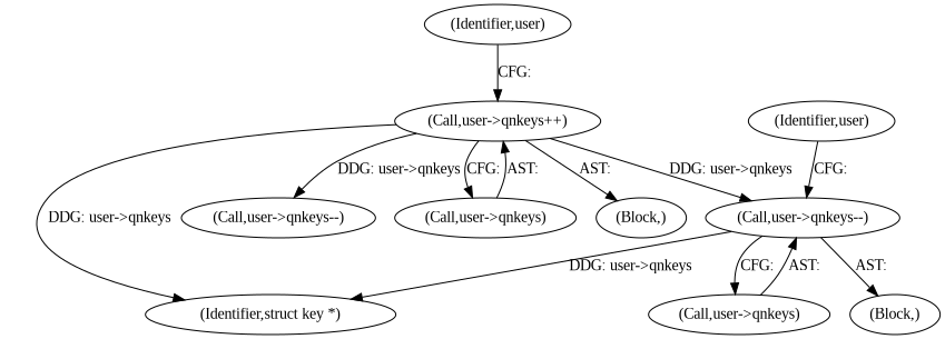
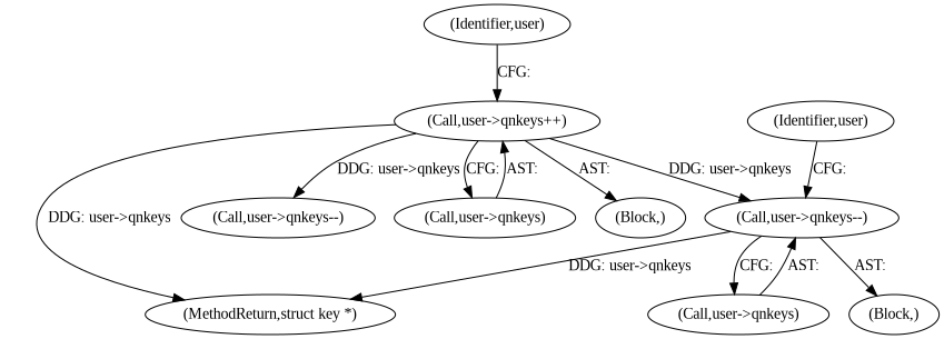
  digraph {
    fontname="Liberation Serif"
    node [fontname="Liberation Serif"]
    edge [fontname="Liberation Serif"]
    n1 [label="(Call,user->qnkeys--)"]
    n2 [label="(Block,)"]
-   n3 [label="(Identifier,struct key *)"]
+   n3 [label="(MethodReturn,struct key *)"]
    n4 [label="(Call,user->qnkeys)"]
    n5 [label="(Call,user->qnkeys++)"]
    n6 [label="(Call,user->qnkeys--)"]
    n7 [label="(Call,user->qnkeys)"]
    n8 [label="(Block,)"]
    n9 [label="(Identifier,user)"]
    n10 [label="(Identifier,user)"]
    n1 -> n2 [label="AST: "]
    n1 -> n3 [label="DDG: user->qnkeys"]
    n1 -> n4 [label="CFG: "]
    n4 -> n1 [label="AST: "]
    n5 -> n1 [label="DDG: user->qnkeys"]
    n5 -> n3 [label="DDG: user->qnkeys"]
    n5 -> n6 [label="DDG: user->qnkeys"]
    n5 -> n7 [label="CFG: "]
    n5 -> n8 [label="AST: "]
    n7 -> n5 [label="AST: "]
    n9 -> n5 [label="CFG: "]
    n10 -> n1 [label="CFG: "]
  }
